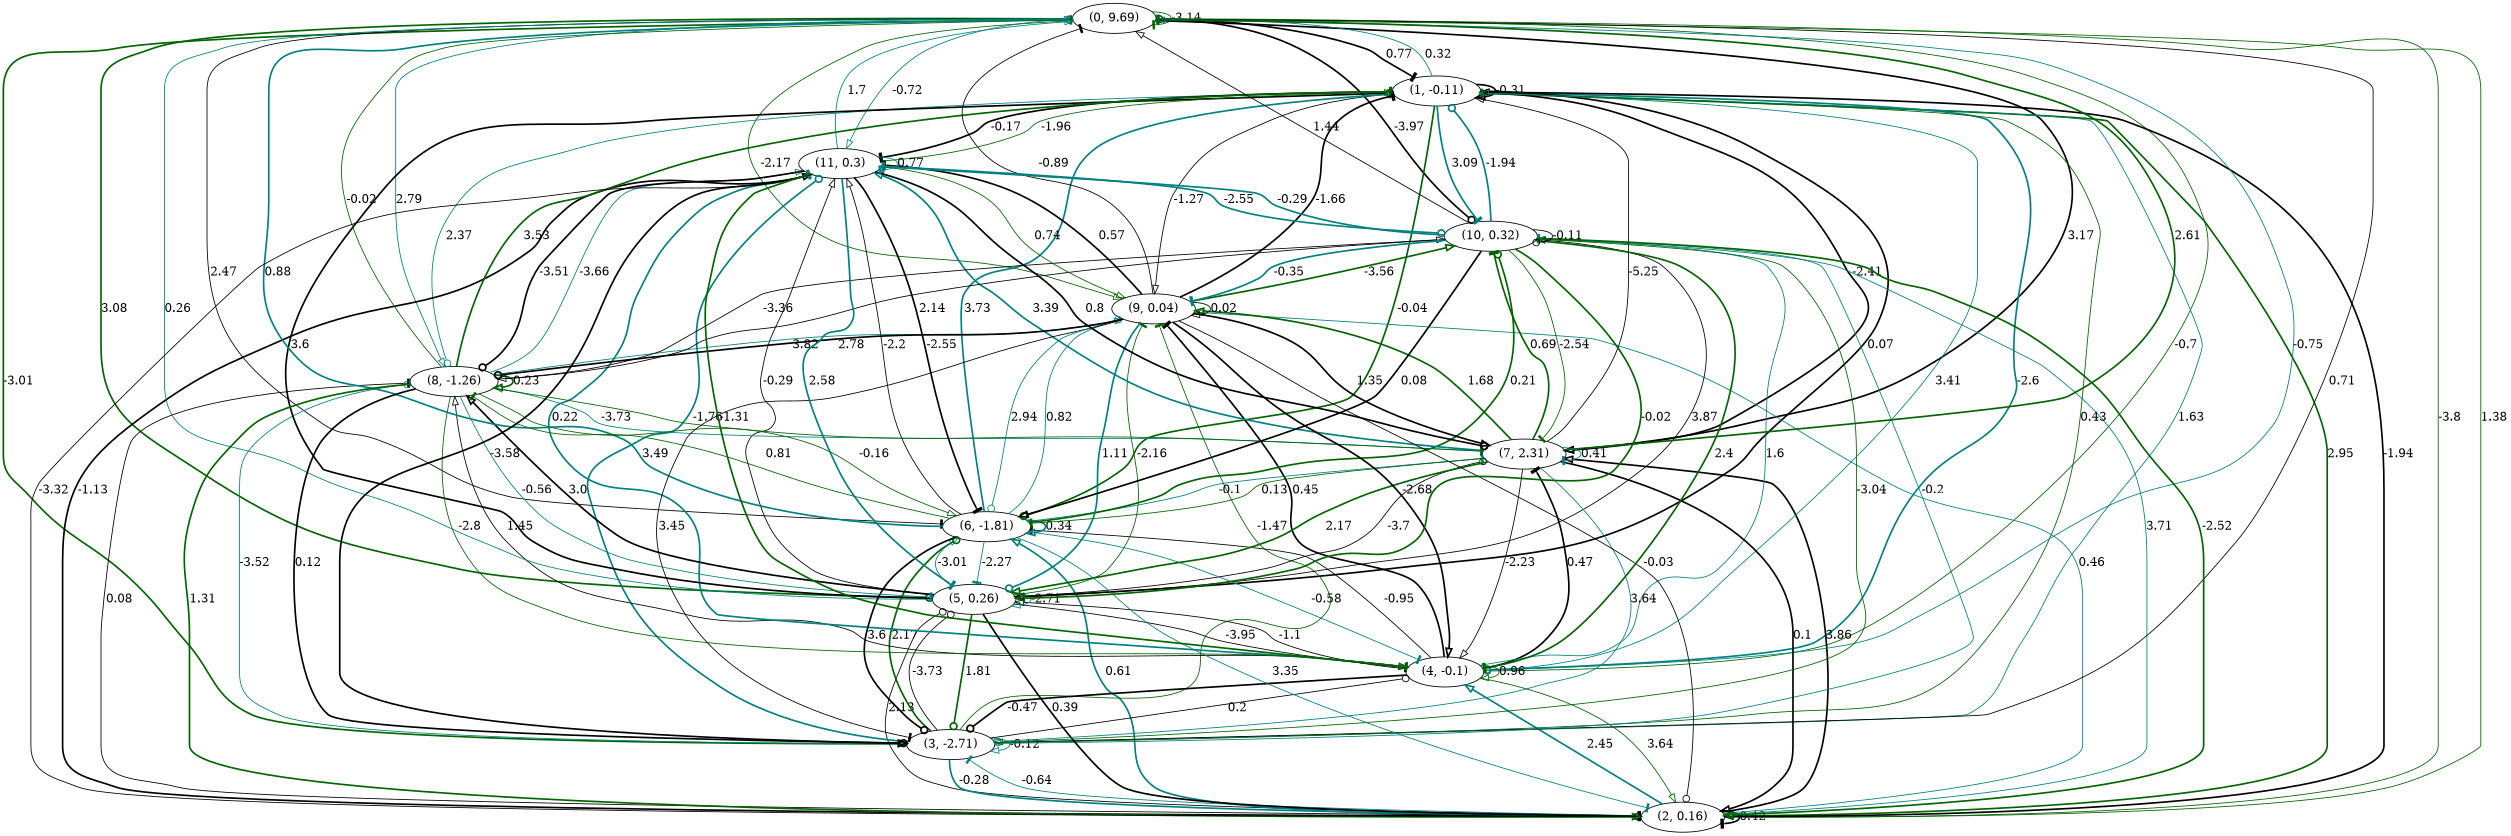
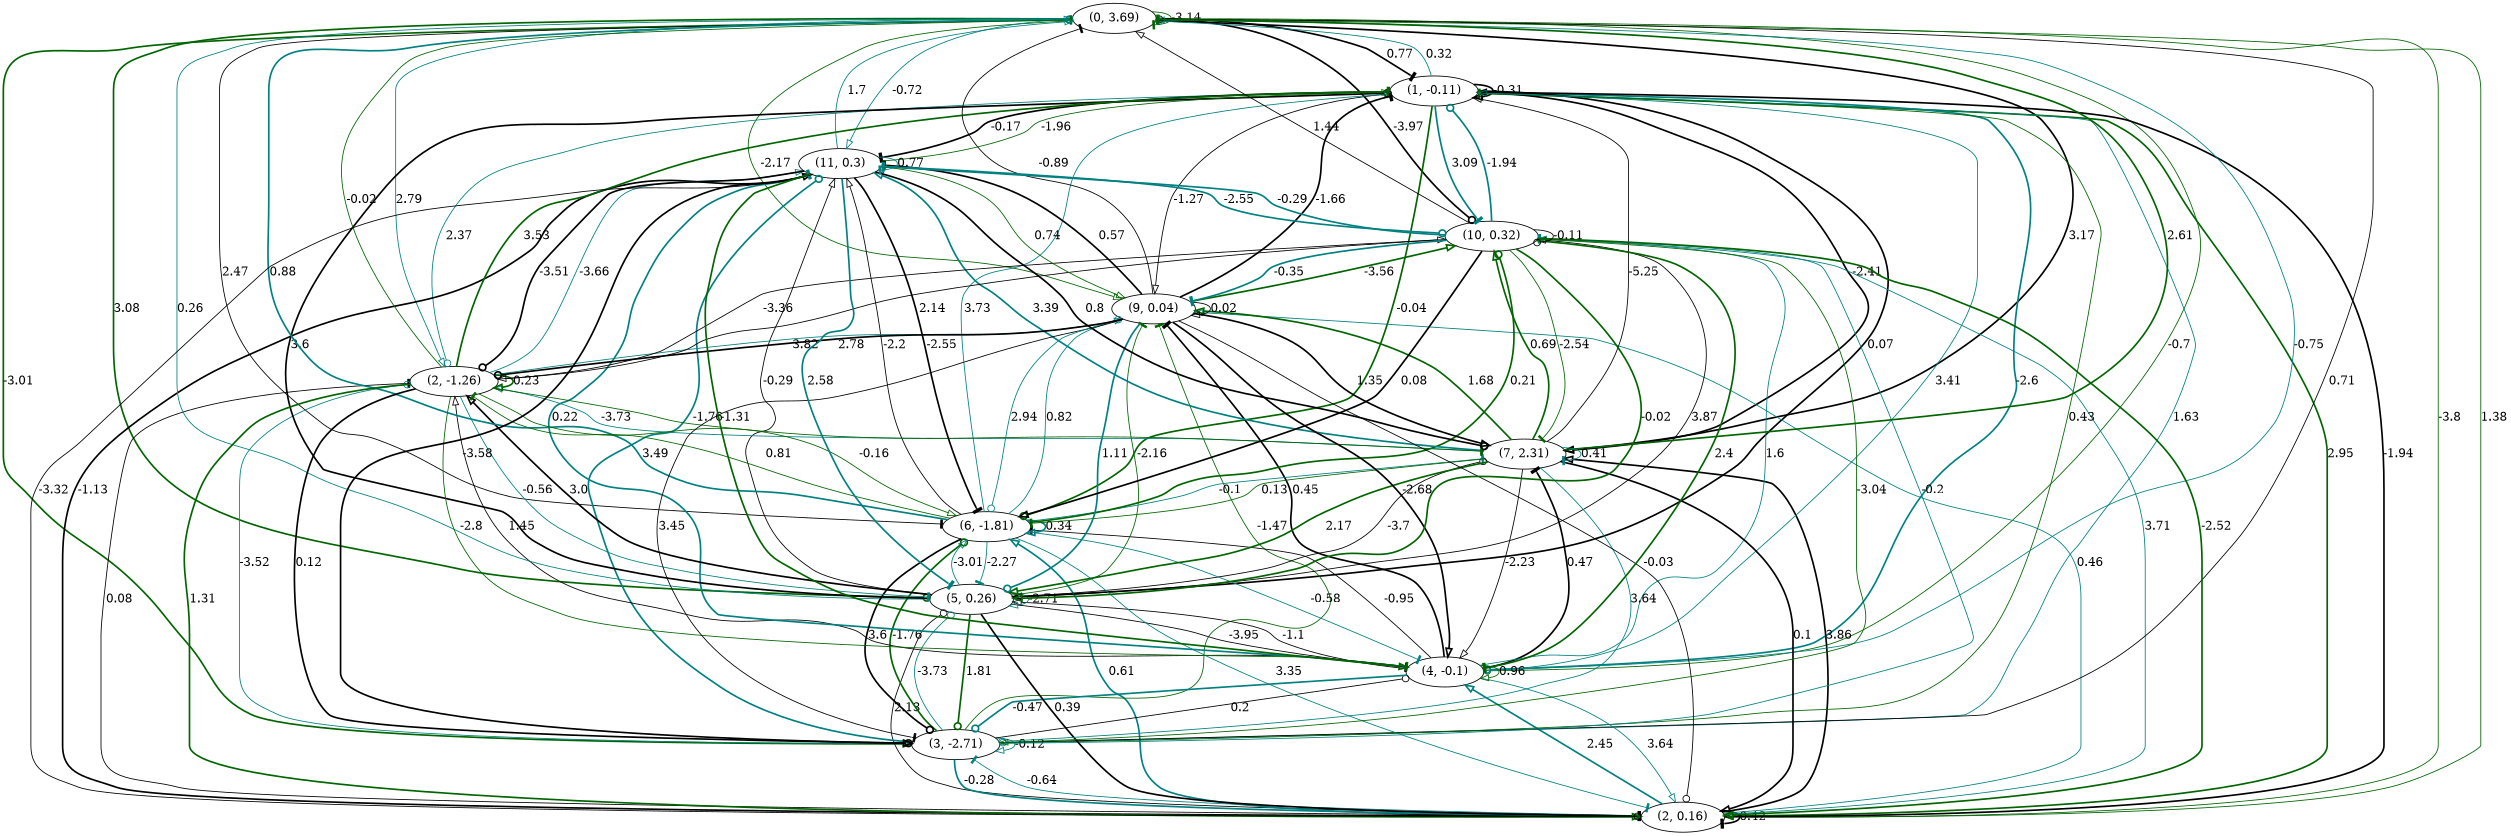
  digraph {
    edge [arrowhead=onormal color=black style=solid]
-   n1 [label="(0, 9.69)"]
+   n1 [label="(0, 3.69)"]
    n2 [label="(1, -0.11)"]
    n3 [label="(2, 0.16)"]
    n4 [label="(3, -2.71)"]
    n5 [label="(4, -0.1)"]
    n6 [label="(5, 0.26)"]
    n7 [label="(6, -1.81)"]
    n8 [label="(7, 2.31)"]
-   n9 [label="(8, -1.26)"]
+   n9 [label="(2, -1.26)"]
    n10 [label="(9, 0.04)"]
    n11 [label="(10, 0.32)"]
    n12 [label="(11, 0.3)"]
    n1 -> n1 [arrowhead=tee color=darkgreen label=-3.14]
    n1 -> n2 [arrowhead=tee label=0.77 style=bold]
    n1 -> n3 [color=darkgreen label=-3.8]
    n1 -> n4 [color=darkgreen label=-3.01 style=bold]
    n1 -> n5 [arrowhead=odot color=darkgreen label=-0.7]
    n1 -> n6 [arrowhead=odot color=darkgreen label=3.08 style=bold]
    n1 -> n7 [arrowhead=tee label=2.47]
    n1 -> n8 [label=3.17 style=bold]
    n1 -> n9 [color=teal label=2.79]
    n1 -> n10 [color=darkgreen label=-2.17]
    n1 -> n11 [arrowhead=odot label=-3.97 style=bold]
    n1 -> n12 [color=teal label=-0.72]
    n2 -> n1 [arrowhead=odot color=teal label=0.32]
    n2 -> n2 [label=-0.31 style=bold]
    n2 -> n3 [color=darkgreen label=2.95 style=bold]
    n2 -> n4 [arrowhead=odot color=teal label=1.63]
    n2 -> n5 [arrowhead=odot color=teal label=-2.6 style=bold]
    n2 -> n6 [label=0.07 style=bold]
    n2 -> n7 [arrowhead=odot color=darkgreen label=-0.04 style=bold]
    n2 -> n8 [label=-2.41 style=bold]
    n2 -> n9 [arrowhead=odot color=teal label=2.37]
    n2 -> n10 [label=-1.27]
    n2 -> n11 [arrowhead=tee color=teal label=3.09 style=bold]
    n2 -> n12 [arrowhead=tee label=-0.17 style=bold]
    n3 -> n1 [arrowhead=tee color=darkgreen label=1.38]
    n3 -> n2 [label=-1.94 style=bold]
    n3 -> n3 [arrowhead=tee label=0.42 style=bold]
    n3 -> n4 [arrowhead=tee color=teal label=-0.64]
    n3 -> n5 [color=teal label=2.45 style=bold]
    n3 -> n6 [arrowhead=odot label=2.13]
    n3 -> n7 [color=teal label=0.61 style=bold]
    n3 -> n8 [label=3.86 style=bold]
    n3 -> n9 [arrowhead=tee label=0.08]
    n3 -> n10 [color=teal label=0.46]
    n3 -> n11 [arrowhead=tee color=teal label=3.71]
    n3 -> n12 [label=-1.13 style=bold]
    n4 -> n1 [arrowhead=odot label=0.71]
    n4 -> n2 [arrowhead=tee color=darkgreen label=0.43]
    n4 -> n3 [arrowhead=tee color=teal label=-0.28 style=bold]
    n4 -> n4 [color=teal label=-0.12]
    n4 -> n5 [arrowhead=odot label=0.2]
-   n4 -> n6 [arrowhead=odot label=-3.73]
-   n4 -> n7 [arrowhead=odot color=darkgreen label=2.17 style=bold]
+   n4 -> n6 [arrowhead=odot color=teal label=-3.73]
+   n4 -> n7 [arrowhead=odot color=darkgreen label=-1.76 style=bold]
    n4 -> n9 [arrowhead=odot color=teal label=-3.52]
    n4 -> n10 [arrowhead=tee color=darkgreen label=-1.47]
    n4 -> n11 [arrowhead=tee color=teal label=-0.2]
    n4 -> n12 [arrowhead=odot color=teal label=3.49 style=bold]
    n5 -> n1 [color=teal label=-0.75]
    n5 -> n2 [color=teal label=3.41]
-   n5 -> n3 [color=darkgreen label=3.64]
-   n5 -> n4 [arrowhead=odot label=-0.47 style=bold]
+   n5 -> n3 [color=teal label=3.64]
+   n5 -> n4 [arrowhead=odot color=teal label=-0.47 style=bold]
    n5 -> n5 [color=darkgreen label=0.96]
    n5 -> n6 [label=-1.1]
    n5 -> n7 [arrowhead=tee label=-0.95]
    n5 -> n8 [arrowhead=tee label=0.47 style=bold]
    n5 -> n9 [label=1.45]
    n5 -> n10 [arrowhead=tee label=0.45 style=bold]
    n5 -> n11 [color=teal label=1.6]
    n5 -> n12 [arrowhead=tee color=teal label=0.22 style=bold]
    n6 -> n1 [color=teal label=0.26]
    n6 -> n2 [arrowhead=odot label=3.6 style=bold]
    n6 -> n3 [arrowhead=tee label=0.39 style=bold]
    n6 -> n4 [arrowhead=odot color=darkgreen label=1.81 style=bold]
    n6 -> n5 [arrowhead=tee label=-3.95]
    n6 -> n6 [color=teal label=-2.71]
    n6 -> n7 [color=teal label=-3.01]
    n6 -> n8 [arrowhead=odot label=-3.7]
    n6 -> n9 [label=3.0 style=bold]
    n6 -> n10 [arrowhead=tee color=darkgreen label=-2.16]
    n6 -> n11 [label=3.87]
    n6 -> n12 [label=-0.29]
    n7 -> n1 [arrowhead=odot color=teal label=0.88 style=bold]
-   n7 -> n2 [arrowhead=odot color=teal label=3.73 style=bold]
+   n7 -> n2 [arrowhead=odot color=teal label=3.73]
    n7 -> n3 [arrowhead=tee color=teal label=3.35]
    n7 -> n4 [arrowhead=odot label=3.6 style=bold]
    n7 -> n5 [arrowhead=tee color=teal label=-0.58]
    n7 -> n6 [arrowhead=tee color=teal label=-2.27]
    n7 -> n7 [color=teal label=0.34 style=bold]
    n7 -> n8 [arrowhead=tee color=teal label=-0.1]
    n7 -> n9 [arrowhead=tee color=darkgreen label=0.81]
    n7 -> n10 [arrowhead=odot color=teal label=0.82]
    n7 -> n11 [arrowhead=odot color=darkgreen label=0.21 style=bold]
    n7 -> n12 [label=-2.2]
    n8 -> n1 [arrowhead=tee color=darkgreen label=2.61 style=bold]
    n8 -> n2 [label=-5.25]
    n8 -> n3 [label=0.1 style=bold]
    n8 -> n4 [arrowhead=odot color=teal label=3.64]
    n8 -> n5 [label=-2.23]
    n8 -> n6 [color=darkgreen label=2.17 style=bold]
    n8 -> n7 [arrowhead=tee color=darkgreen label=0.13]
    n8 -> n8 [arrowhead=tee color=teal label=0.41]
    n8 -> n9 [color=teal label=-3.73]
    n8 -> n10 [color=darkgreen label=1.68 style=bold]
-   n8 -> n11 [arrowhead=tee color=darkgreen label=0.69 style=bold]
+   n8 -> n11 [color=darkgreen label=0.69 style=bold]
    n8 -> n12 [color=teal label=3.39 style=bold]
    n9 -> n1 [arrowhead=tee color=darkgreen label=-0.02]
    n9 -> n2 [arrowhead=tee color=darkgreen label=3.53 style=bold]
    n9 -> n3 [color=darkgreen label=1.31 style=bold]
    n9 -> n4 [label=0.12 style=bold]
    n9 -> n5 [arrowhead=tee color=darkgreen label=-2.8]
    n9 -> n6 [arrowhead=tee color=teal label=-0.56]
    n9 -> n7 [color=darkgreen label=-0.16]
    n9 -> n8 [arrowhead=tee color=darkgreen label=-1.76]
    n9 -> n9 [color=darkgreen label=0.23 style=bold]
    n9 -> n10 [color=teal label=3.82]
    n9 -> n11 [label=-3.36]
    n9 -> n12 [color=teal label=-3.66]
    n10 -> n1 [arrowhead=tee label=-0.89]
    n10 -> n2 [arrowhead=tee label=-1.66 style=bold]
    n10 -> n3 [arrowhead=odot label=-0.03]
    n10 -> n4 [arrowhead=tee label=3.45]
    n10 -> n5 [label=-2.68 style=bold]
    n10 -> n6 [arrowhead=odot color=teal label=1.11 style=bold]
    n10 -> n7 [arrowhead=odot color=teal label=2.94]
    n10 -> n8 [label=1.35 style=bold]
    n10 -> n9 [arrowhead=odot label=2.78 style=bold]
    n10 -> n10 [label=0.02]
    n10 -> n11 [color=darkgreen label=-3.56 style=bold]
    n10 -> n12 [arrowhead=tee label=0.57 style=bold]
    n11 -> n1 [label=1.44]
    n11 -> n2 [arrowhead=odot color=teal label=-1.94 style=bold]
    n11 -> n3 [color=darkgreen label=-2.52 style=bold]
    n11 -> n4 [color=darkgreen label=-3.04]
    n11 -> n5 [arrowhead=tee color=darkgreen label=2.4 style=bold]
    n11 -> n6 [color=darkgreen label=-0.02 style=bold]
    n11 -> n7 [label=0.08 style=bold]
    n11 -> n8 [arrowhead=tee color=darkgreen label=-2.54]
    n11 -> n9 [label=2.14]
    n11 -> n10 [arrowhead=tee color=teal label=-0.35 style=bold]
    n11 -> n11 [arrowhead=odot label=-0.11]
    n11 -> n12 [arrowhead=tee color=teal label=-0.29 style=bold]
    n12 -> n1 [color=teal label=1.7]
    n12 -> n2 [color=darkgreen label=-1.96]
    n12 -> n3 [arrowhead=odot label=-3.32]
    n12 -> n4 [arrowhead=odot label=-3.58 style=bold]
    n12 -> n5 [color=darkgreen label=-1.31 style=bold]
    n12 -> n6 [arrowhead=tee color=teal label=2.58 style=bold]
    n12 -> n7 [arrowhead=tee label=-2.55 style=bold]
    n12 -> n8 [arrowhead=odot label=0.8 style=bold]
    n12 -> n9 [arrowhead=odot label=-3.51 style=bold]
    n12 -> n10 [color=darkgreen label=0.74]
    n12 -> n11 [arrowhead=odot color=teal label=-2.55 style=bold]
    n12 -> n12 [arrowhead=tee color=teal label=0.77]
  }
